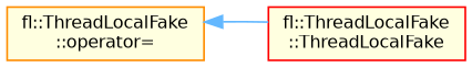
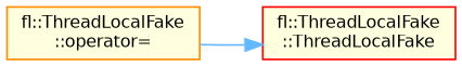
  digraph {
    rankdir=RL
    node [fillcolor=lightyellow fontname=Helvetica fontsize=10 shape=box style=filled]
    n1 [color=red fontcolor=black height=0.2 label="fl::ThreadLocalFake\l::ThreadLocalFake" width=0.4]
    n2 [color=darkorange height=0.2 label="fl::ThreadLocalFake\l::operator=" width=0.4]
-   n2 -> n1 [color=steelblue1 dir=back fontname=Helvetica fontsize=10 labelfontname=Helvetica labelfontsize=10 style=solid]
+   n1 -> n2 [color=steelblue1 dir=back fontname=Helvetica fontsize=10 labelfontname=Helvetica labelfontsize=10 style=solid]
  }
